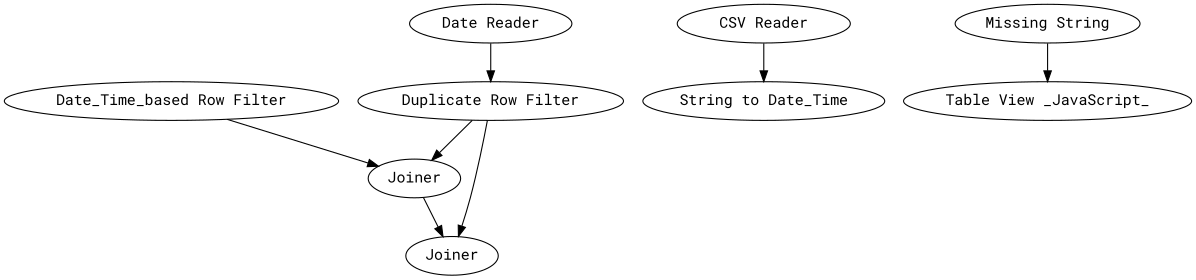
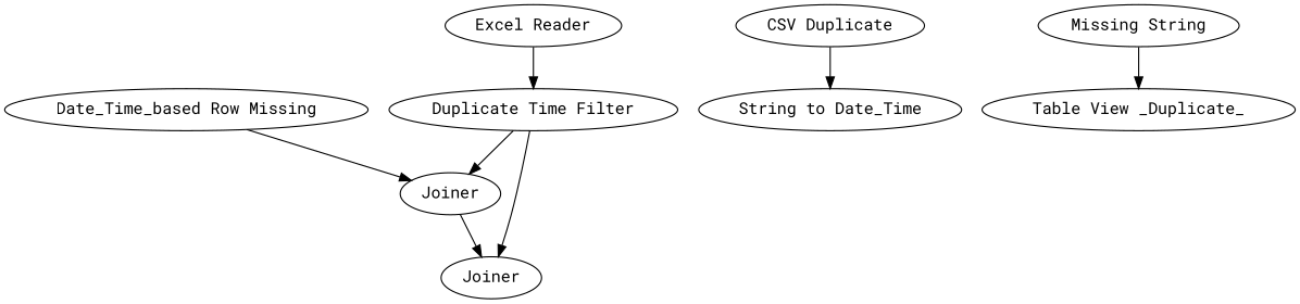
  digraph {
    fontname="Roboto Mono"
    rankdir=TB
    node [fontname="Roboto Mono"]
    edge [fontname="Roboto Mono"]
-   n1 [label="Date Reader"]
-   n2 [label="Duplicate Row Filter"]
+   n1 [label="Excel Reader"]
+   n2 [label="Duplicate Time Filter"]
    n3 [label=Joiner]
    n4 [label=Joiner]
    n5 [label="String to Date_Time"]
-   n6 [label="Date_Time_based Row Filter"]
+   n6 [label="Date_Time_based Row Missing"]
    n7 [label="Missing String"]
-   n8 [label="Table View _JavaScript_"]
-   n9 [label="CSV Reader"]
+   n8 [label="Table View _Duplicate_"]
+   n9 [label="CSV Duplicate"]
    n1 -> n2
    n2 -> n3
    n2 -> n4
    n3 -> n4
    n6 -> n3
    n7 -> n8
    n9 -> n5
  }
